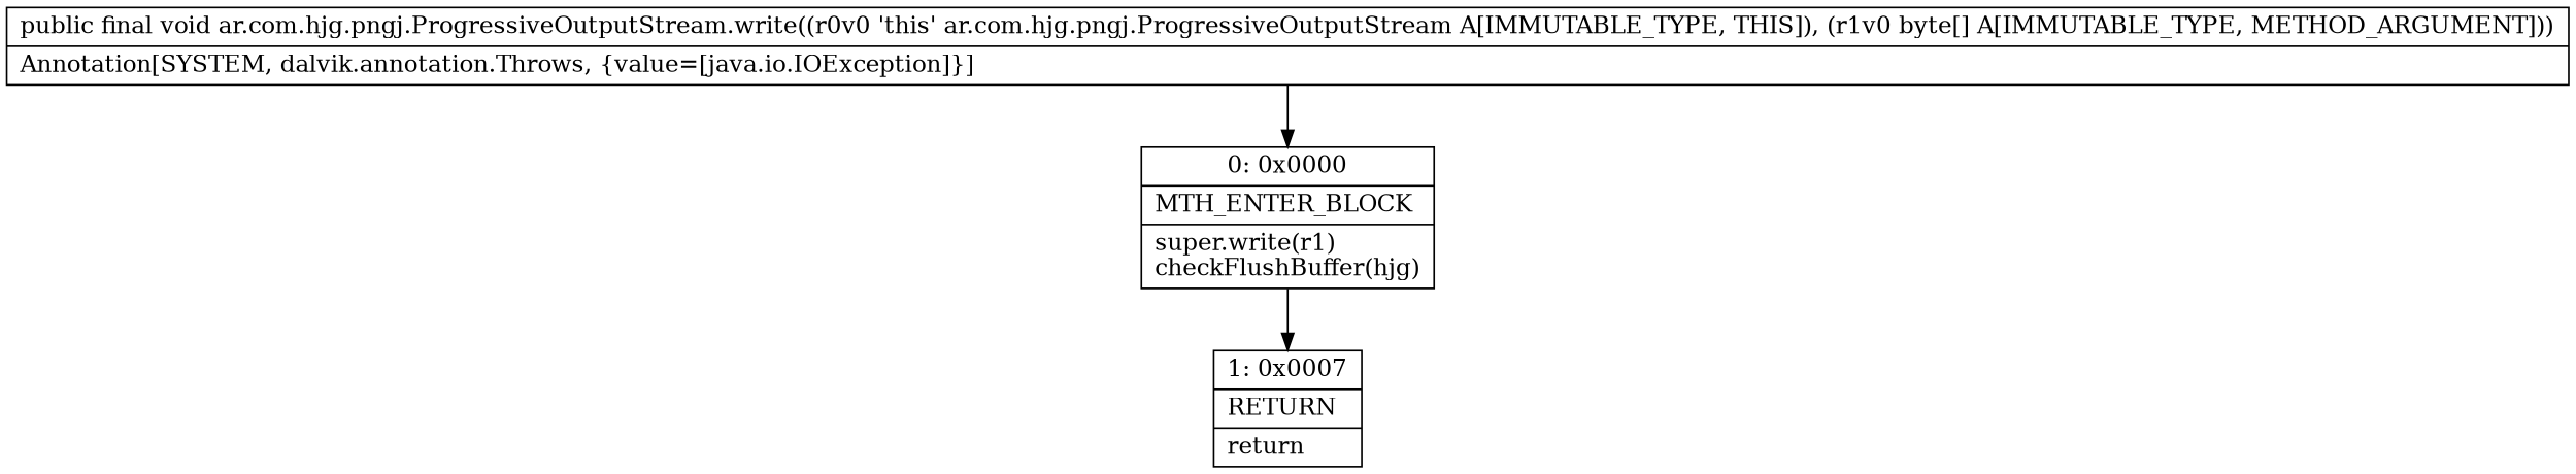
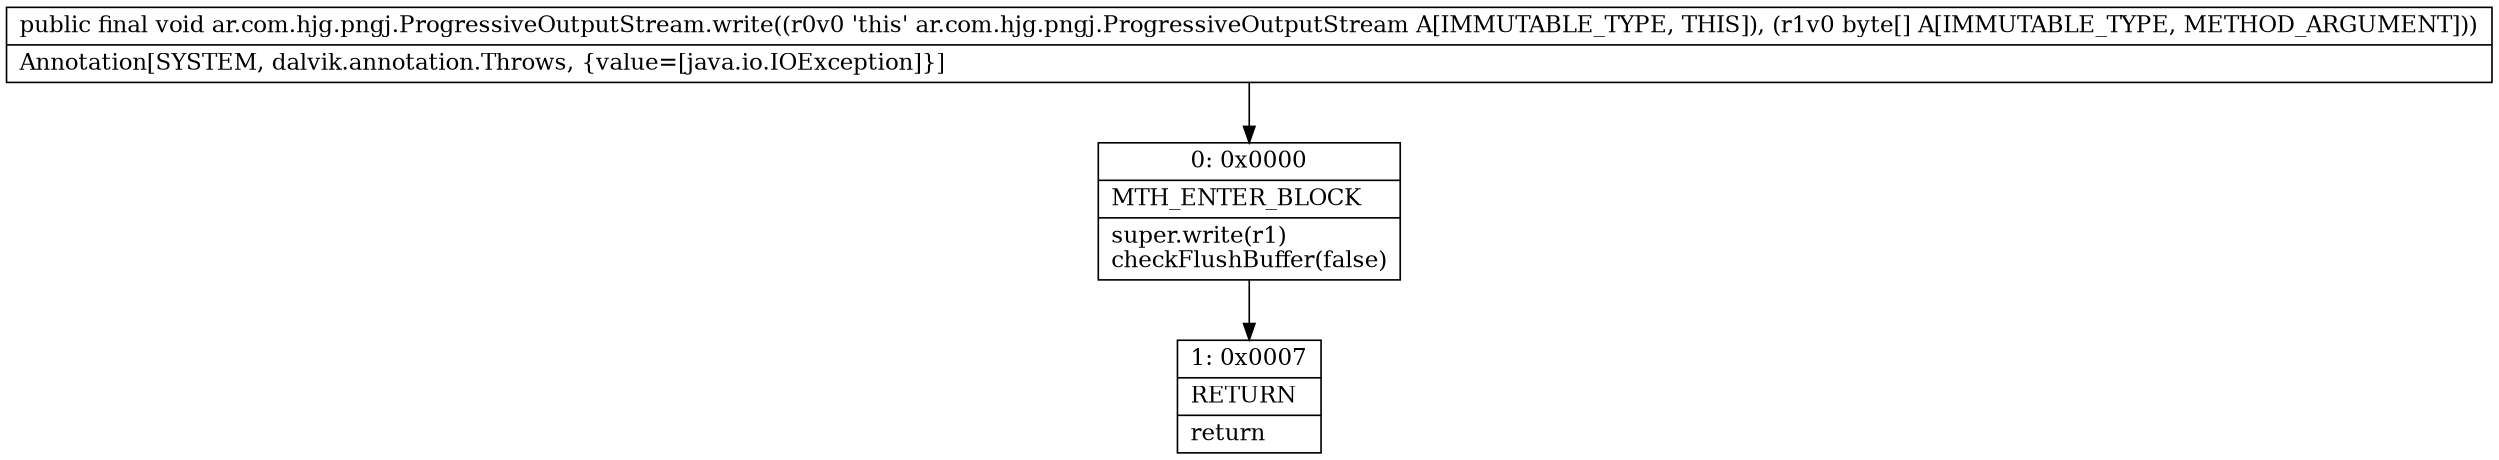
  digraph {
    node [shape=record]
-   n1 [label="{0\:\ 0x0000|MTH_ENTER_BLOCK\l|super.write(r1)\lcheckFlushBuffer(hjg)\l}"]
+   n1 [label="{0\:\ 0x0000|MTH_ENTER_BLOCK\l|super.write(r1)\lcheckFlushBuffer(false)\l}"]
    n2 [label="{1\:\ 0x0007|RETURN\l|return\l}"]
    n3 [label="{public final void ar.com.hjg.pngj.ProgressiveOutputStream.write((r0v0 'this' ar.com.hjg.pngj.ProgressiveOutputStream A[IMMUTABLE_TYPE, THIS]), (r1v0 byte[] A[IMMUTABLE_TYPE, METHOD_ARGUMENT]))  | Annotation[SYSTEM, dalvik.annotation.Throws, \{value=[java.io.IOException]\}]\l}"]
    n1 -> n2
    n3 -> n1
  }
